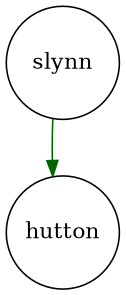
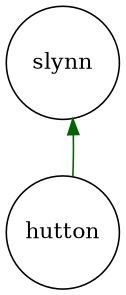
  digraph {
    node [fillcolor=white fixedsize=true shape=circle style=filled]
    slynn [height=1 width=1]
    hutton [height=1 width=1]
-   slynn -> hutton [arrowhead=normal color=darkgreen penwidth=1]
+   hutton -> slynn [arrowhead=normal color=darkgreen penwidth=1]
  }
